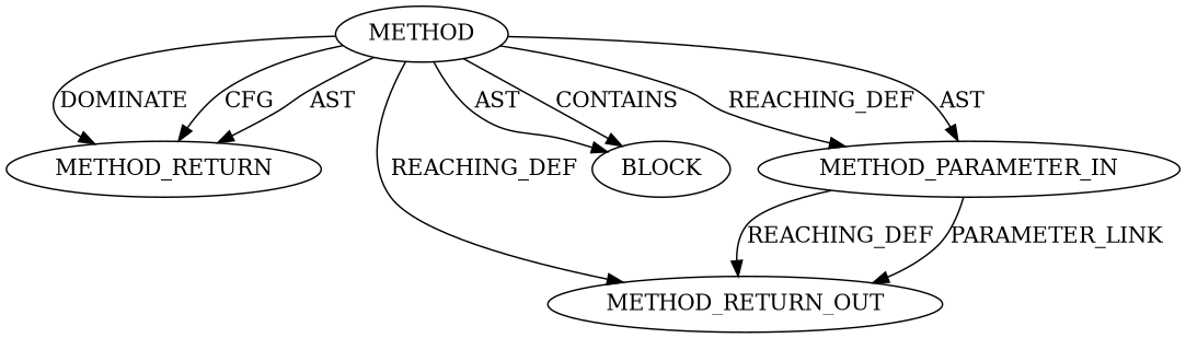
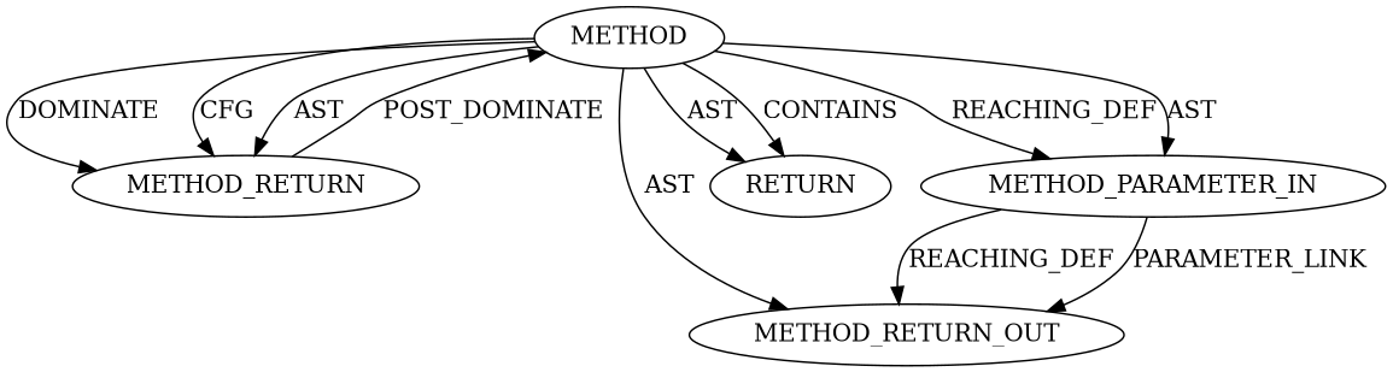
  digraph {
    node [CODE="<empty>" ORDER=1 EVALUATION_STRATEGY=BY_VALUE TYPE_FULL_NAME=ANY]
    n1 [AST_PARENT_FULL_NAME="<global>" AST_PARENT_TYPE=NAMESPACE_BLOCK FILENAME="<empty>" FULL_NAME=spin_unlock_irq IS_EXTERNAL=true NAME=spin_unlock_irq ORDER=0 label=METHOD EVALUATION_STRATEGY="" TYPE_FULL_NAME=""]
    n2 [CODE=RET ORDER=2 label=METHOD_RETURN]
    n3 [CODE=p1 INDEX=1 IS_VARIADIC=false NAME=p1 label=METHOD_RETURN_OUT]
-   n4 [ARGUMENT_INDEX=1 label=BLOCK EVALUATION_STRATEGY=""]
+   n4 [ARGUMENT_INDEX=1 label=RETURN EVALUATION_STRATEGY=""]
    n5 [CODE=p1 INDEX=1 IS_VARIADIC=false NAME=p1 label=METHOD_PARAMETER_IN]
    n1 -> n2 [label=DOMINATE]
    n1 -> n2 [label=CFG]
    n1 -> n2 [label=AST]
-   n1 -> n3 [label=REACHING_DEF]
+   n1 -> n3 [label=AST]
    n1 -> n4 [label=AST]
    n1 -> n4 [label=CONTAINS]
    n1 -> n5 [label=REACHING_DEF]
    n1 -> n5 [label=AST]
+   n2 -> n1 [label=POST_DOMINATE]
    n5 -> n3 [VARIABLE=p1 label=REACHING_DEF]
    n5 -> n3 [label=PARAMETER_LINK]
  }
